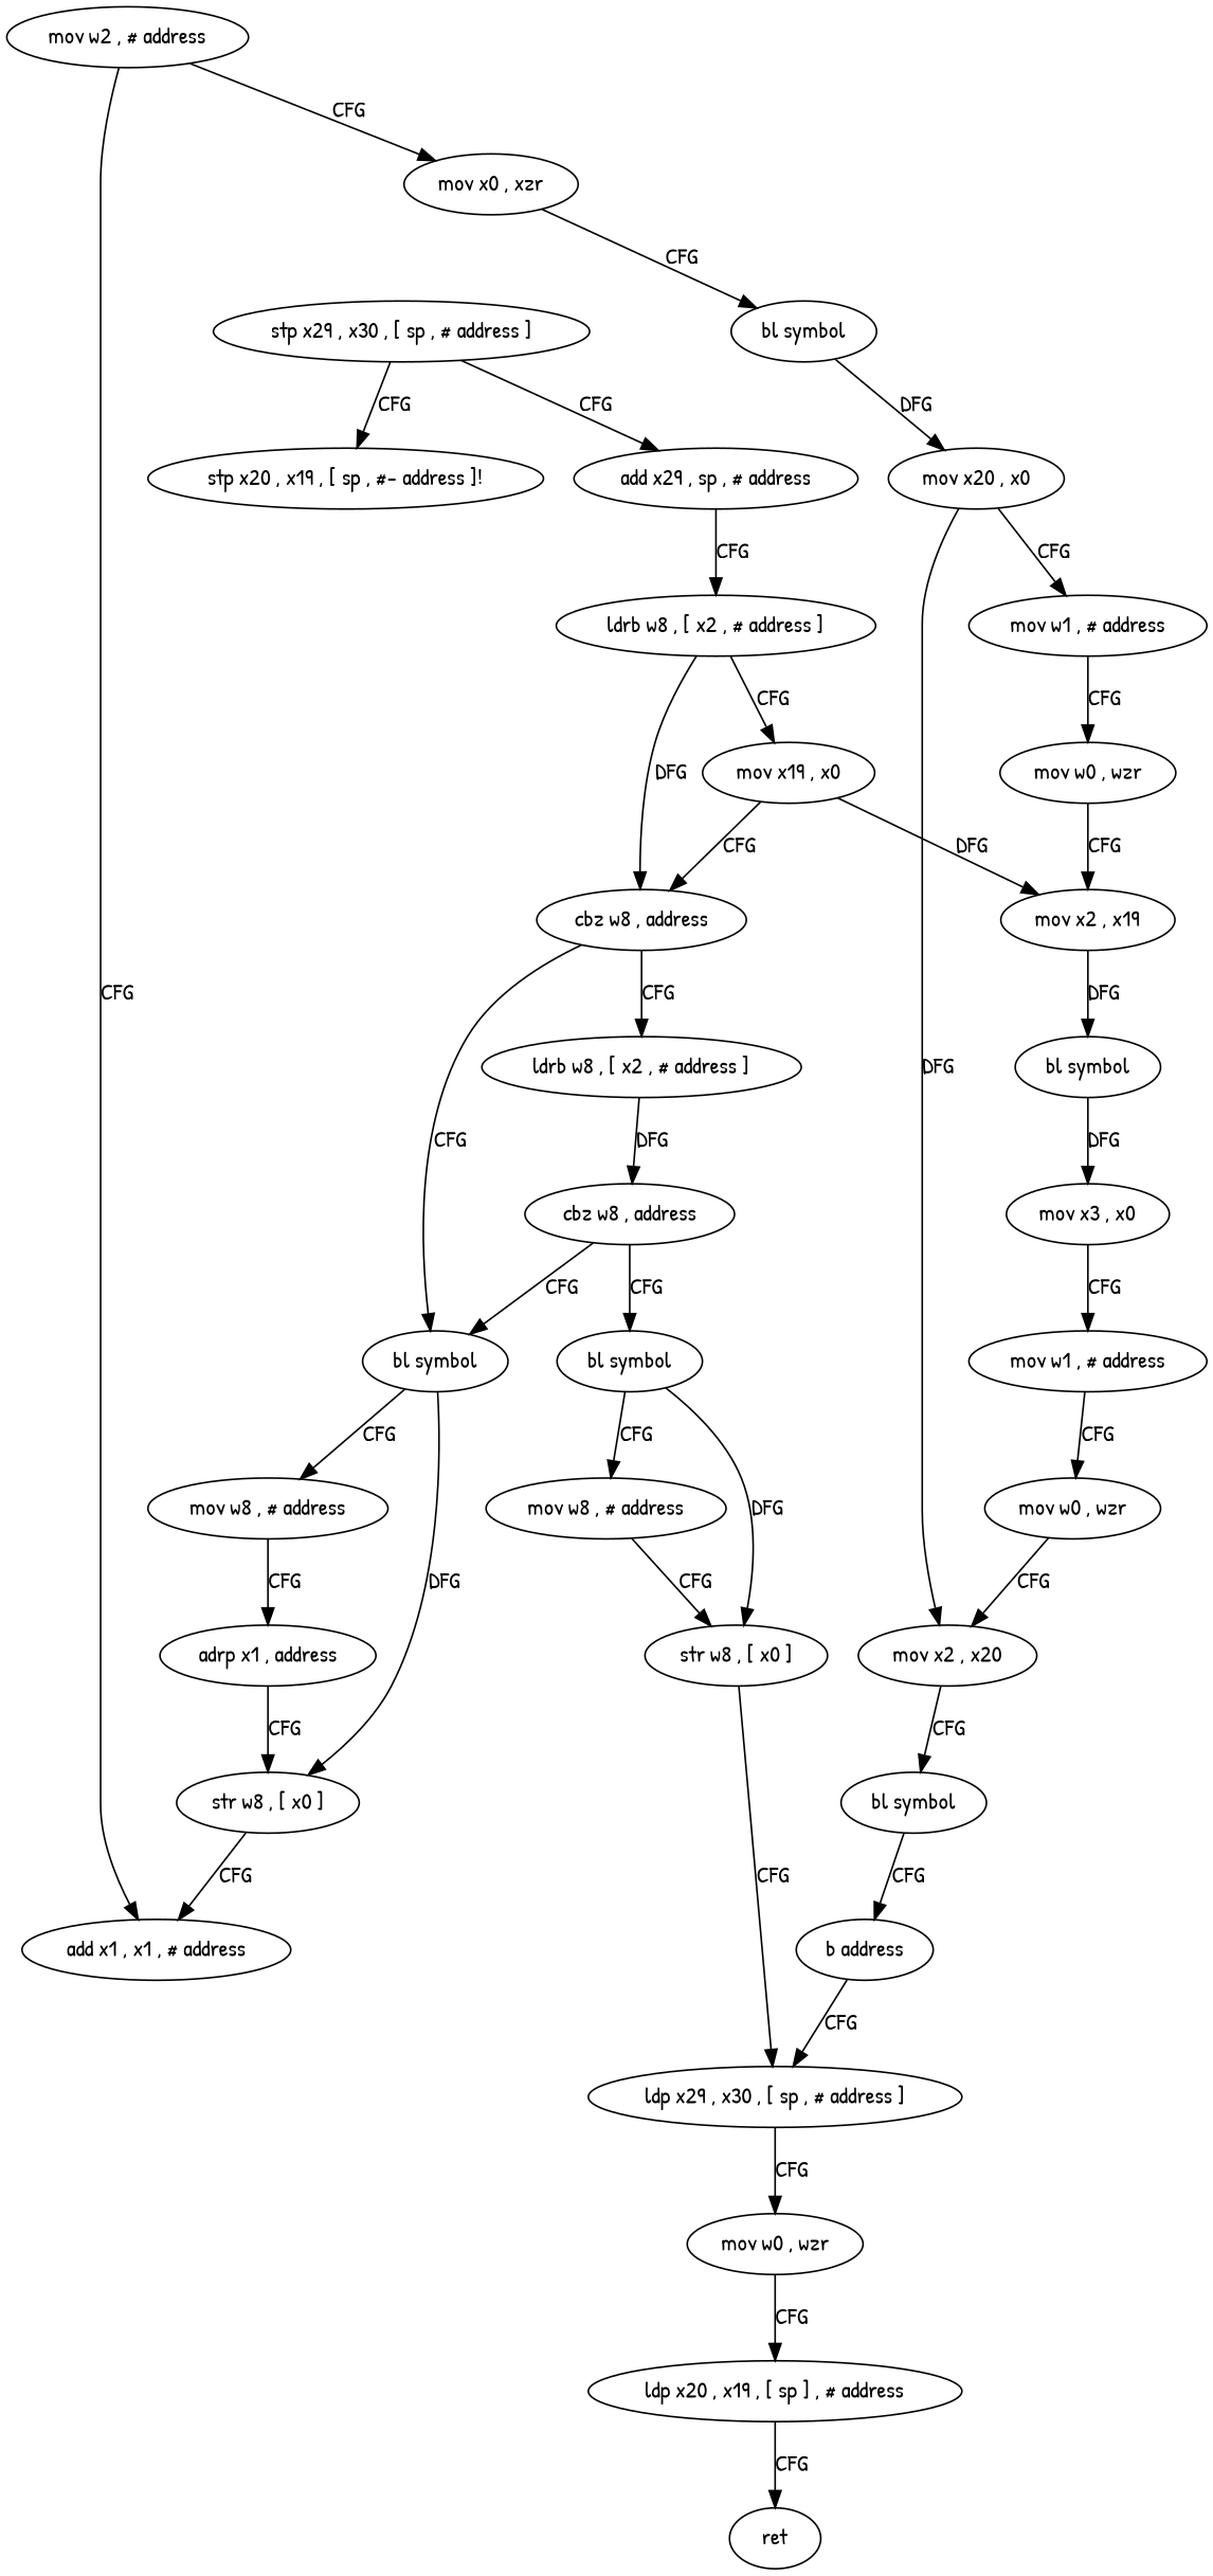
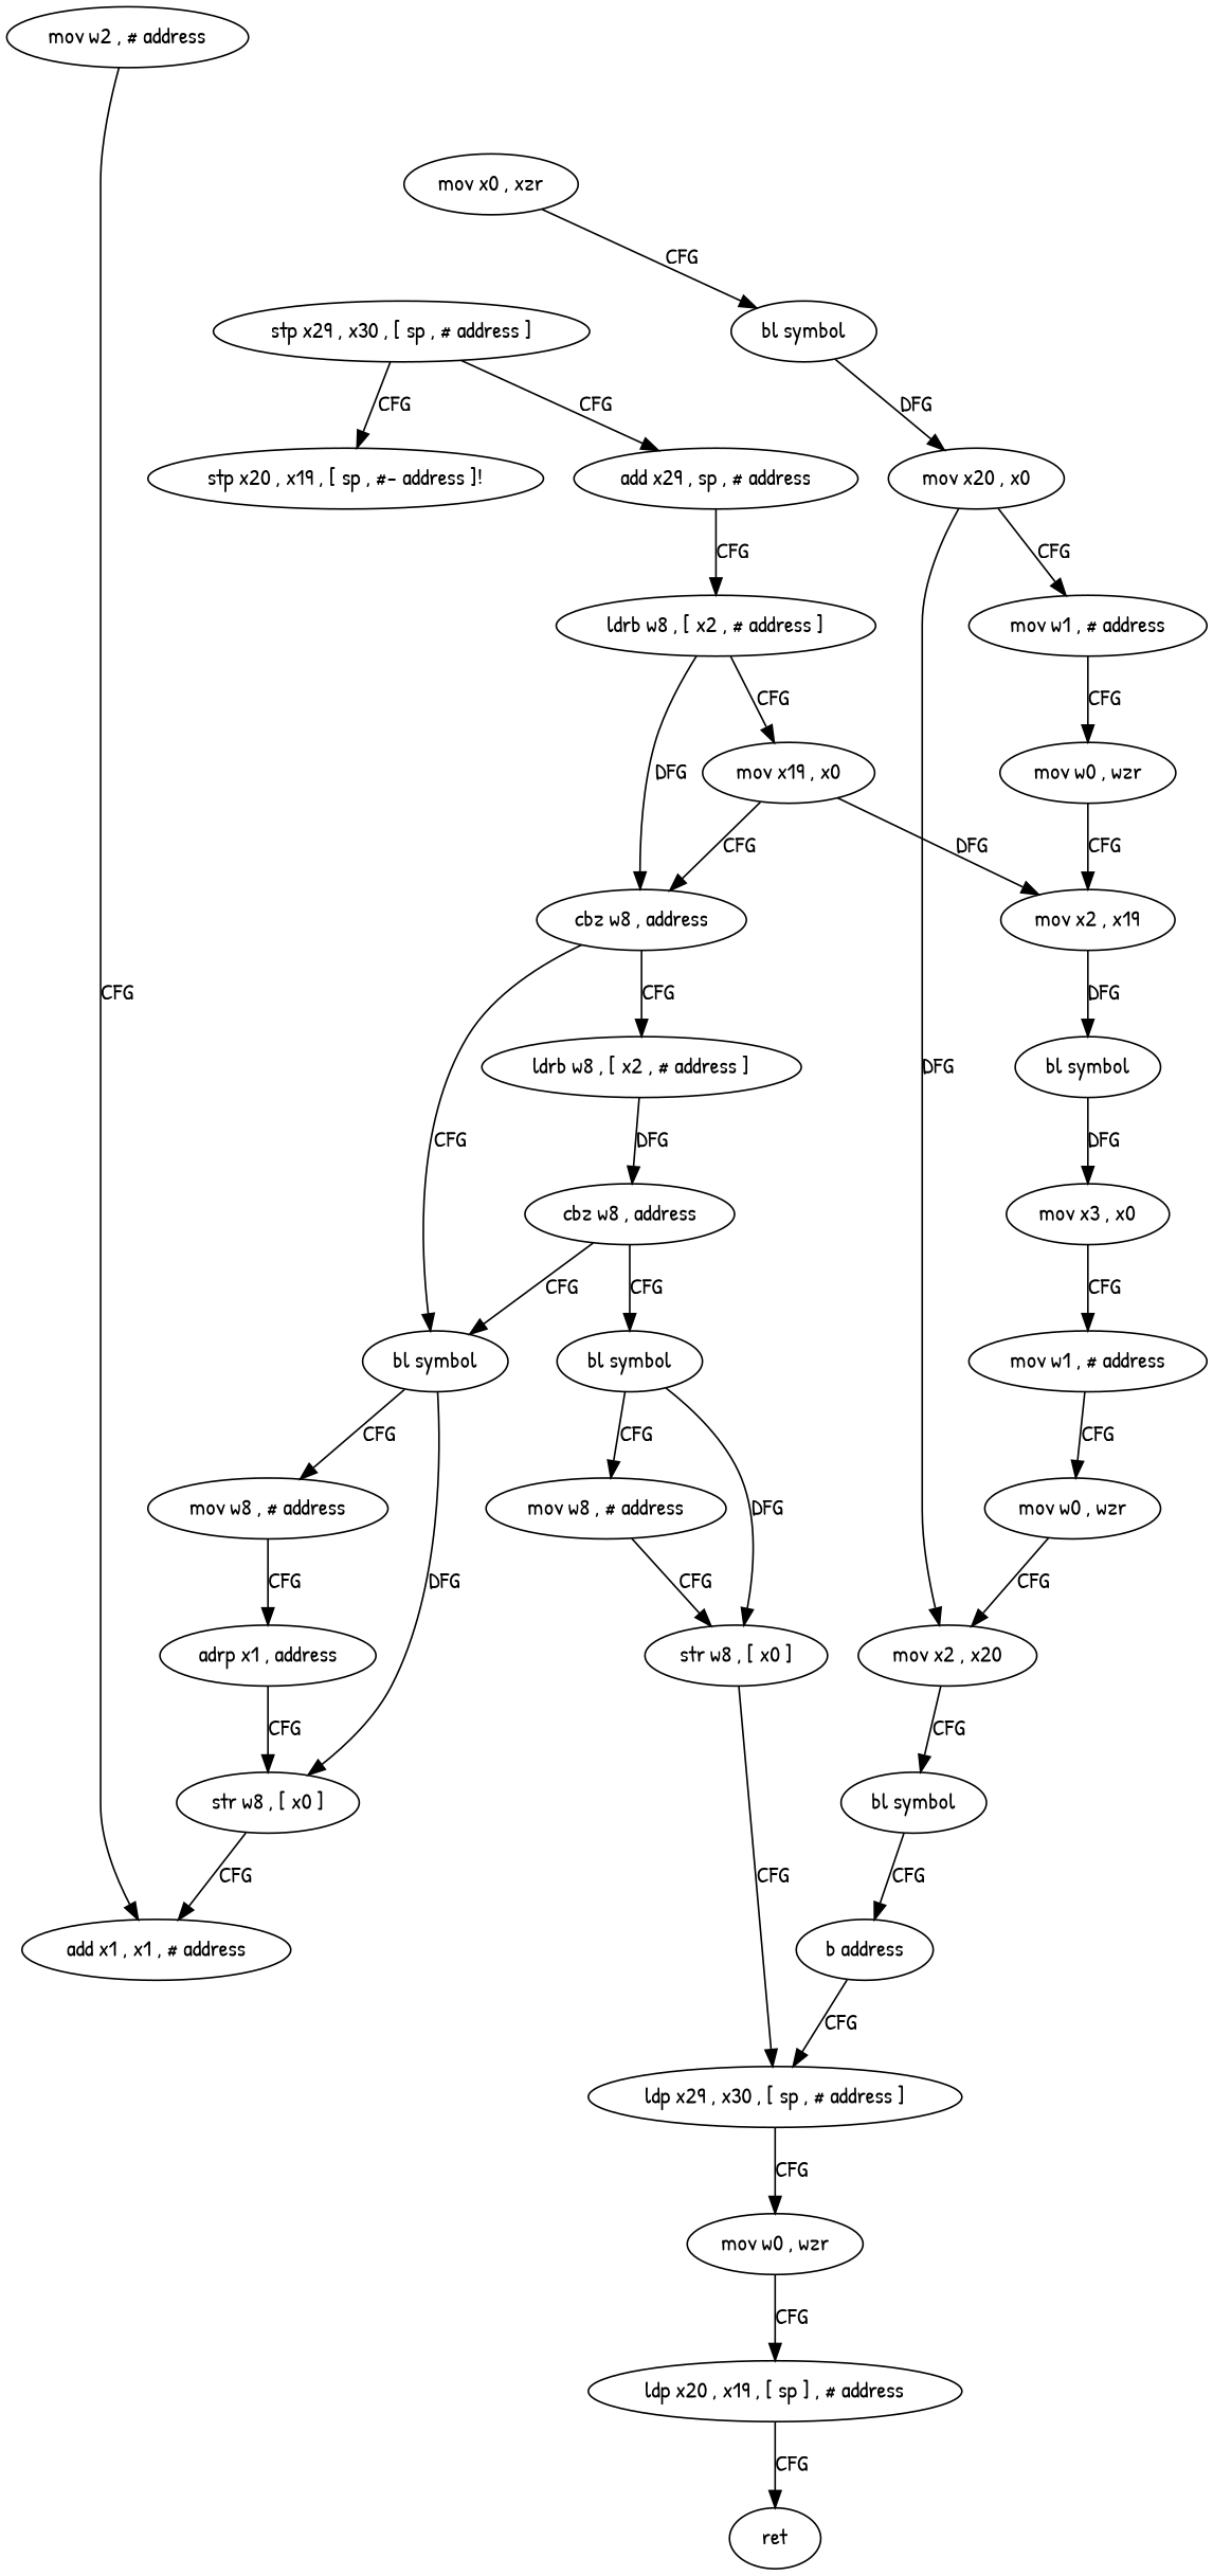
  digraph {
    fontname="Patrick Hand"
    node [fontname="Patrick Hand"]
    edge [fontname="Patrick Hand"]
    n1 [label="stp x20 , x19 , [ sp , #- address ]!"]
    n2 [label="stp x29 , x30 , [ sp , # address ]"]
    n3 [label="add x29 , sp , # address"]
    n4 [label="ldrb w8 , [ x2 , # address ]"]
    n5 [label="mov x19 , x0"]
    n6 [label="cbz w8 , address"]
    n7 [label="mov x2 , x19"]
    n8 [label="bl symbol"]
    n9 [label="ldrb w8 , [ x2 , # address ]"]
    n10 [label="bl symbol"]
    n11 [label="mov w8 , # address"]
    n12 [label="str w8 , [ x0 ]"]
    n13 [label="cbz w8 , address"]
    n14 [label="adrp x1 , address"]
    n15 [label="add x1 , x1 , # address"]
    n16 [label="bl symbol"]
    n17 [label="mov w2 , # address"]
    n18 [label="mov x0 , xzr"]
    n19 [label="bl symbol"]
    n20 [label="mov x20 , x0"]
    n21 [label="mov w1 , # address"]
    n22 [label="mov x2 , x20"]
    n23 [label="mov w0 , wzr"]
    n24 [label="bl symbol"]
    n25 [label="mov x3 , x0"]
    n26 [label="mov w1 , # address"]
    n27 [label="mov w0 , wzr"]
    n28 [label="b address"]
    n29 [label="ldp x29 , x30 , [ sp , # address ]"]
    n30 [label="mov w0 , wzr"]
    n31 [label="ldp x20 , x19 , [ sp ] , # address"]
    n32 [label="mov w8 , # address"]
    n33 [label="str w8 , [ x0 ]"]
    n34 [label=ret]
    n2 -> n1 [label=CFG]
    n2 -> n3 [label=CFG]
    n3 -> n4 [label=CFG]
    n4 -> n5 [label=CFG]
    n4 -> n6 [label=DFG]
    n5 -> n6 [label=CFG]
    n5 -> n7 [label=DFG]
    n6 -> n8 [label=CFG]
    n6 -> n9 [label=CFG]
    n7 -> n10 [label=DFG]
    n8 -> n11 [label=CFG]
    n8 -> n12 [label=DFG]
    n9 -> n13 [label=DFG]
    n10 -> n25 [label=DFG]
    n11 -> n14 [label=CFG]
    n12 -> n15 [label=CFG]
    n13 -> n8 [label=CFG]
    n13 -> n16 [label=CFG]
    n14 -> n12 [label=CFG]
    n16 -> n32 [label=CFG]
    n16 -> n33 [label=DFG]
    n17 -> n15 [label=CFG]
-   n17 -> n18 [label=CFG]
    n18 -> n19 [label=CFG]
    n19 -> n20 [label=DFG]
    n20 -> n21 [label=CFG]
    n20 -> n22 [label=DFG]
    n21 -> n23 [label=CFG]
    n22 -> n24 [label=CFG]
    n23 -> n7 [label=CFG]
    n24 -> n28 [label=CFG]
    n25 -> n26 [label=CFG]
    n26 -> n27 [label=CFG]
    n27 -> n22 [label=CFG]
    n28 -> n29 [label=CFG]
    n29 -> n30 [label=CFG]
    n30 -> n31 [label=CFG]
    n31 -> n34 [label=CFG]
    n32 -> n33 [label=CFG]
    n33 -> n29 [label=CFG]
  }
